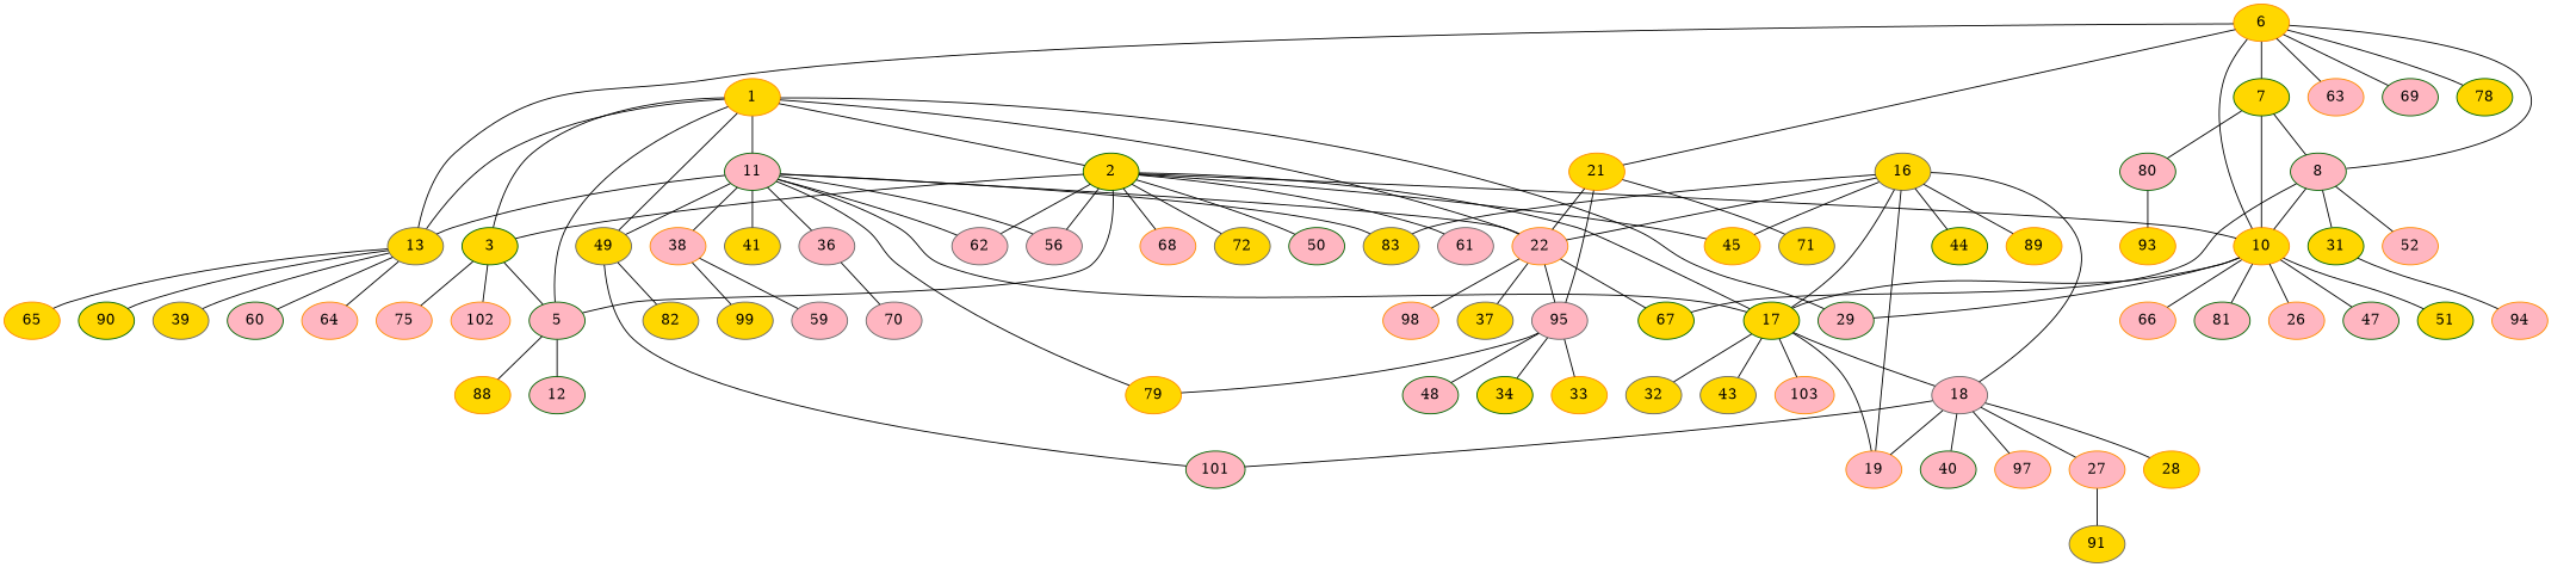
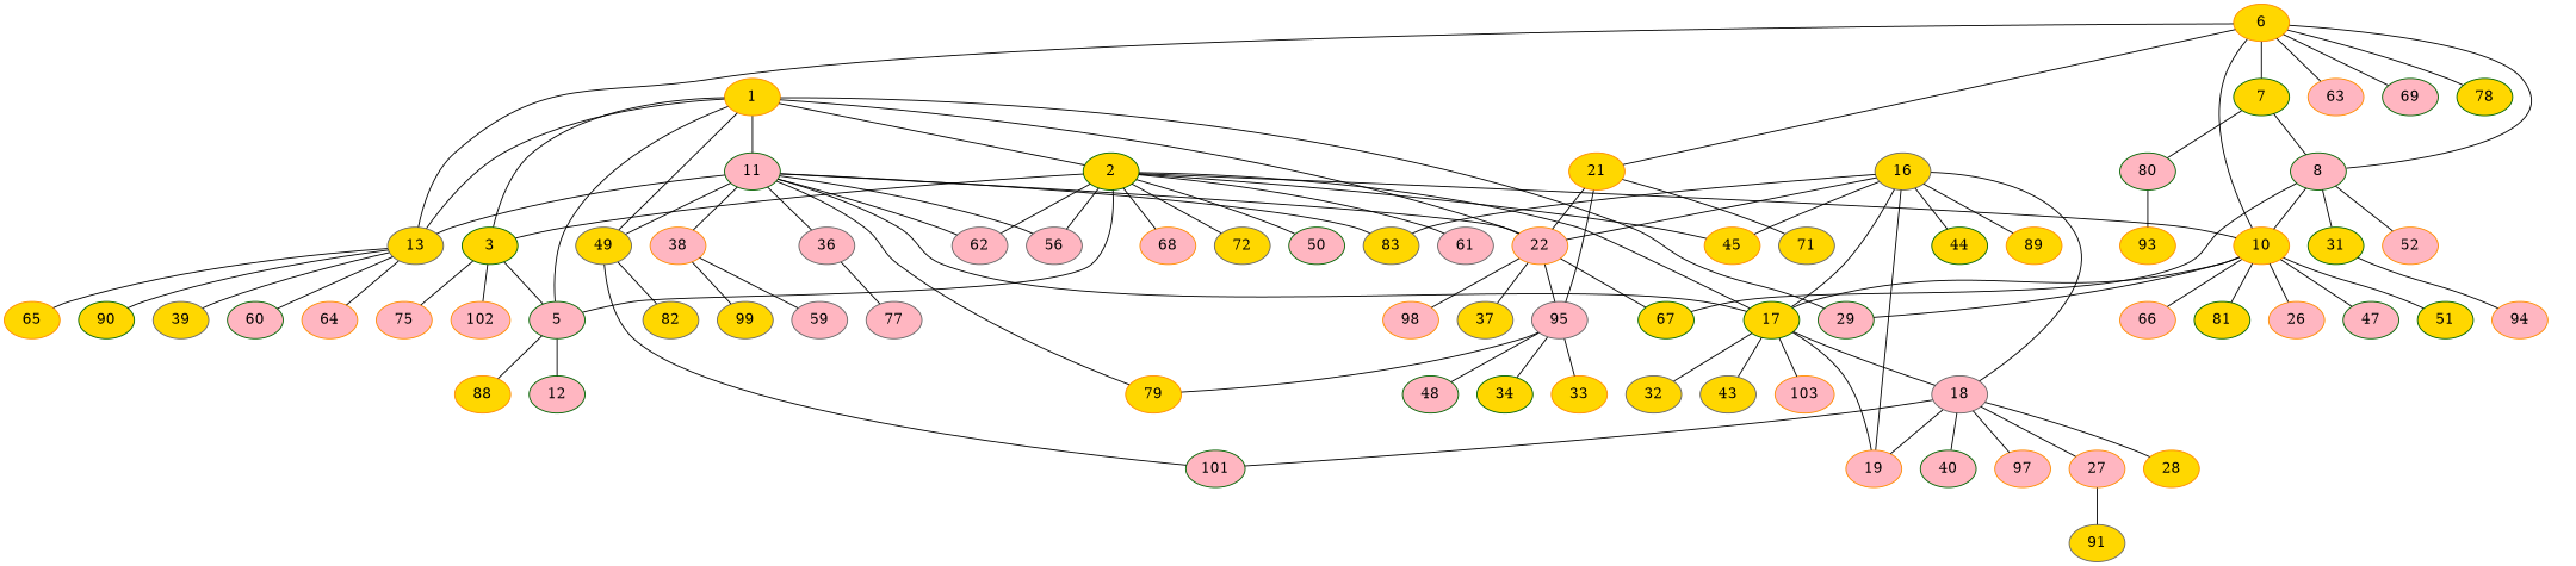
  graph {
    node [color=darkorange fillcolor=lightpink style=filled]
    1 [fillcolor=gold super="+12"]
    2 [color=darkgreen fillcolor=gold super="+4"]
    3 [color=darkgreen fillcolor=gold super="+33"]
    5 [color=darkgreen super="+96"]
    11 [color=darkgreen super="+14"]
    13 [color=gray40 fillcolor=gold super="+15"]
    22 [super="+23"]
    29 [color=darkgreen]
    49 [color=gray40 fillcolor=gold super="+58"]
    10 [fillcolor=gold super="+54"]
    17 [color=darkgreen fillcolor=gold super="+87"]
    45 [fillcolor=gold super="+84"]
    50 [color=darkgreen super="+73"]
    56 [color=gray40]
    61 [color=gray40]
    62 [color=gray40]
    68 [super="+100"]
    72 [color=gray40 fillcolor=gold]
    75
    102
    n21 [color=darkgreen label=12]
    88 [fillcolor=gold]
    36 [color=gray40]
    38
-   41 [color=gray40 fillcolor=gold super="+57"]
    79 [fillcolor=gold]
    83 [color=gray40 fillcolor=gold]
    39 [color=gray40 fillcolor=gold]
    60 [color=darkgreen]
    64 [super="+86"]
    65 [fillcolor=gold]
    90 [color=darkgreen fillcolor=gold super="+92"]
    67 [color=darkgreen fillcolor=gold]
    n34 [color=gray40 label=95 super="+30"]
    37 [color=gray40 fillcolor=gold]
    98
    101 [color=darkgreen]
    82 [color=gray40 fillcolor=gold]
    26
    47 [color=darkgreen]
    51 [color=darkgreen fillcolor=gold]
    66
-   81 [color=darkgreen]
+   81 [color=darkgreen fillcolor=gold]
    18 [color=gray40 super="+20"]
    19 [super="+76"]
    32 [color=gray40 fillcolor=gold]
    43 [color=gray40 fillcolor=gold super="+53"]
    103
    6 [fillcolor=gold super="+55"]
    7 [color=darkgreen fillcolor=gold super="+9"]
    8 [color=darkgreen super="+74"]
    21 [fillcolor=gold super="+24"]
    63
    69 [color=darkgreen]
    78 [color=darkgreen fillcolor=gold]
    80 [color=darkgreen]
    31 [color=darkgreen fillcolor=gold]
    52
    71 [color=gray40 fillcolor=gold]
    16 [color=gray40 fillcolor=gold super="+95"]
    44 [color=darkgreen fillcolor=gold super="+77"]
    89 [fillcolor=gold]
    93 [fillcolor=gold]
    94
-   70 [color=gray40]
+   70 [color=gray40 label=77]
    59 [color=gray40 super="+85"]
    99 [color=gray40 fillcolor=gold]
    27 [super="+46"]
    28 [fillcolor=gold]
    40 [color=darkgreen]
    97
    91 [color=gray40 fillcolor=gold]
    34 [color=darkgreen fillcolor=gold]
    n74 [fillcolor=gold label=33]
    48 [color=darkgreen]
    1 -- 2 [weight=2]
    1 -- 3
    1 -- 5
    1 -- 11 [weight=2]
    1 -- 13 [weight=2]
    1 -- 22
    1 -- 29
    1 -- 49
    2 -- 3 [weight=2]
    2 -- 5 [weight=2]
    2 -- 10
    2 -- 17
    2 -- 45
    2 -- 50
    2 -- 56
    2 -- 61
    2 -- 62
    2 -- 68
    2 -- 72
    3 -- 5
    3 -- 75
    3 -- 102
    5 -- n21
    5 -- 88
    11 -- 13 [weight=4]
    11 -- 22
    11 -- 49
    11 -- 17
    11 -- 56
    11 -- 62
    11 -- 36
    11 -- 38
-   11 -- 41
    11 -- 79
    11 -- 83
    13 -- 39
    13 -- 60
    13 -- 64
    13 -- 65
    13 -- 90
    22 -- 67
    22 -- n34 [weight=2]
    22 -- 37
    22 -- 98
    49 -- 101
    49 -- 82
    10 -- 29
    10 -- 17
    10 -- 26
    10 -- 47
    10 -- 51
    10 -- 66
    10 -- 81
    17 -- 18 [weight=2]
    17 -- 19
    17 -- 32
    17 -- 43
    17 -- 103
    36 -- 70
    38 -- 59
    38 -- 99
    n34 -- 79
    n34 -- 34
    n34 -- n74
    n34 -- 48
    18 -- 101
    18 -- 19 [weight=2]
    18 -- 27
    18 -- 28
    18 -- 40
    18 -- 97
    6 -- 13
    6 -- 10
    6 -- 7 [weight=2]
    6 -- 8
    6 -- 21
    6 -- 63
    6 -- 69
    6 -- 78
-   7 -- 10 [weight=2]
    7 -- 8 [weight=2]
    7 -- 80
    8 -- 10
    8 -- 67
    8 -- 31
    8 -- 52
    21 -- 22 [weight=4]
    21 -- n34 [weight=2]
    21 -- 71
    80 -- 93
    31 -- 94
    16 -- 22
    16 -- 17
    16 -- 45
    16 -- 83
    16 -- 18 [weight=2]
    16 -- 19
    16 -- 44
    16 -- 89
    27 -- 91
  }
